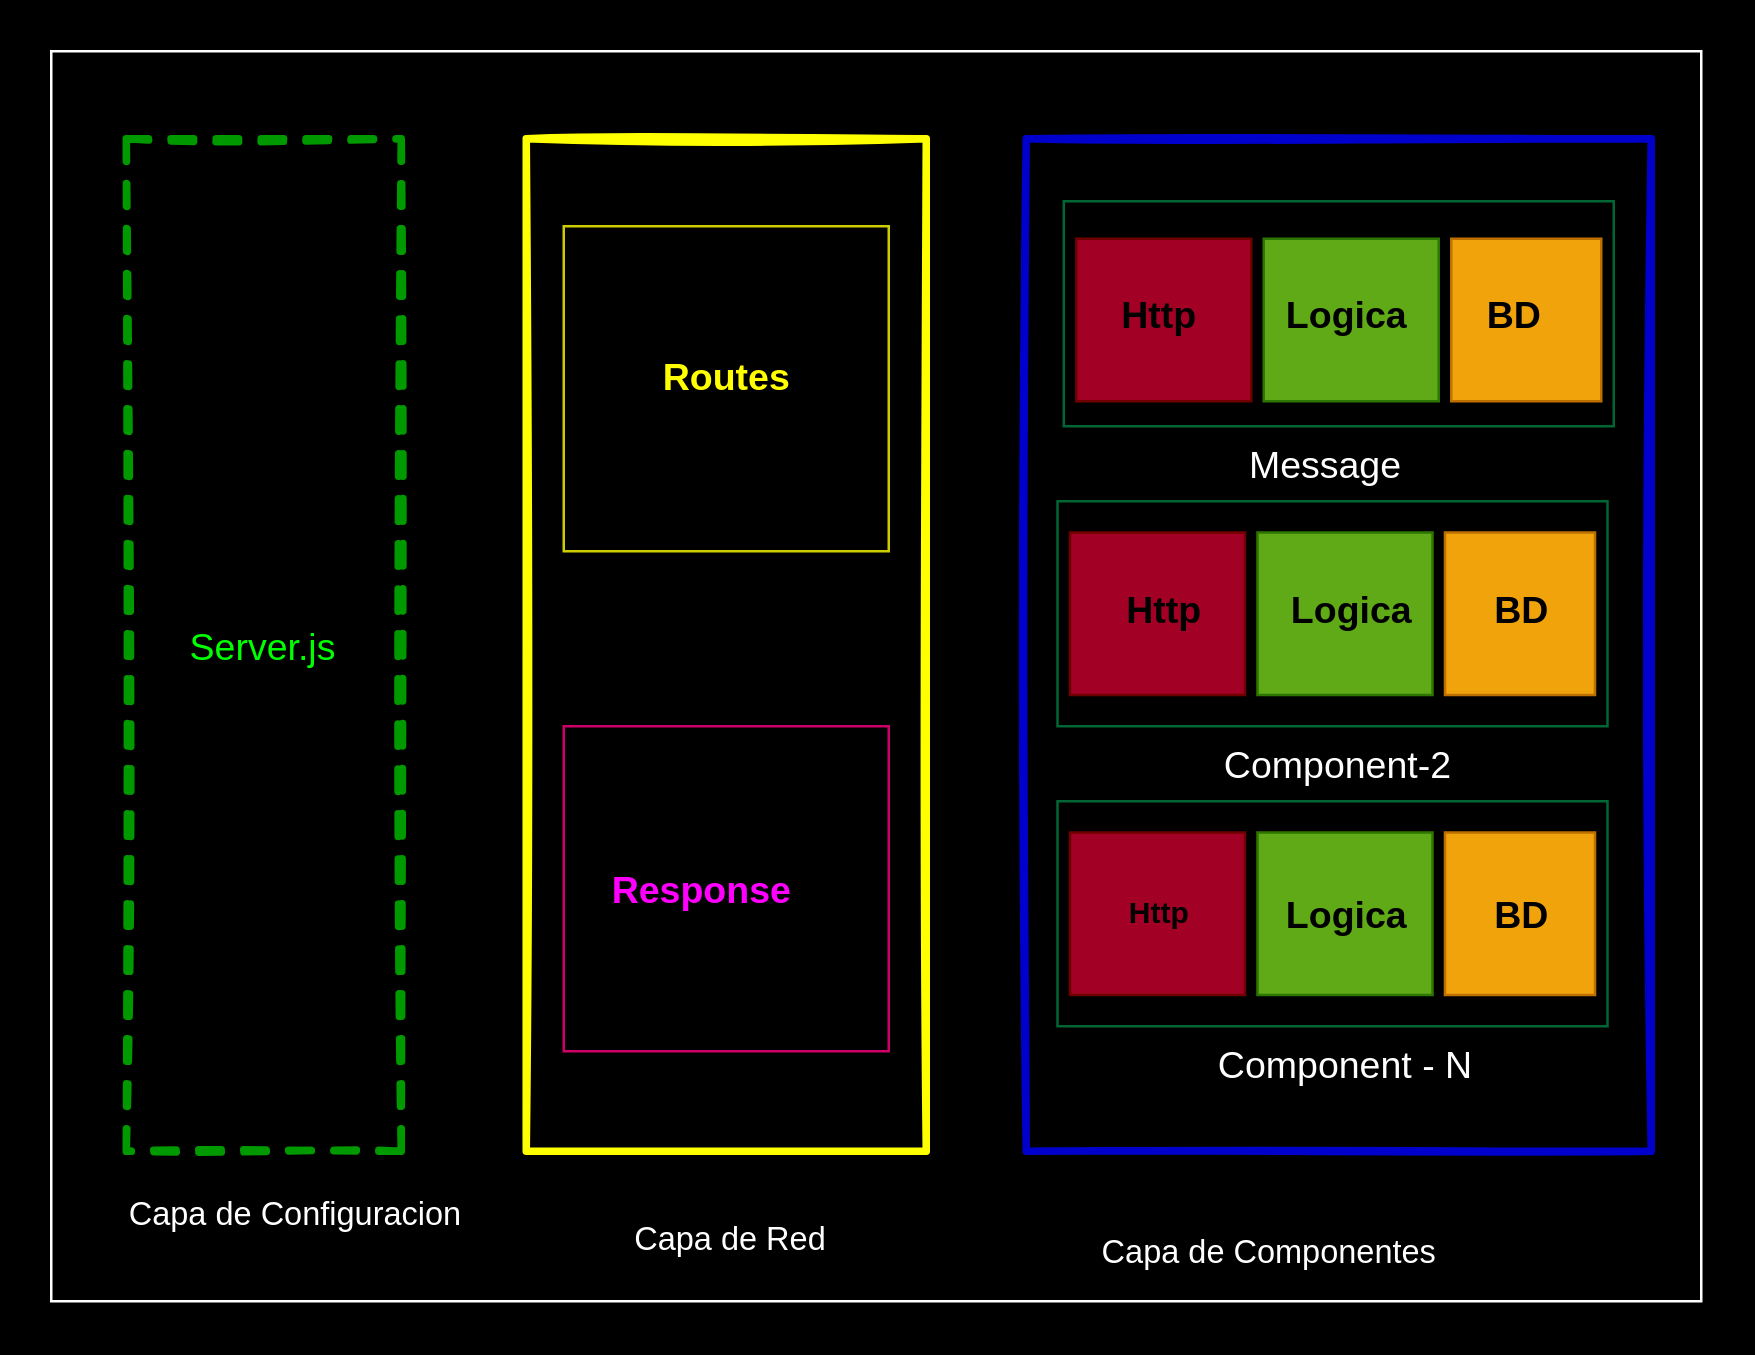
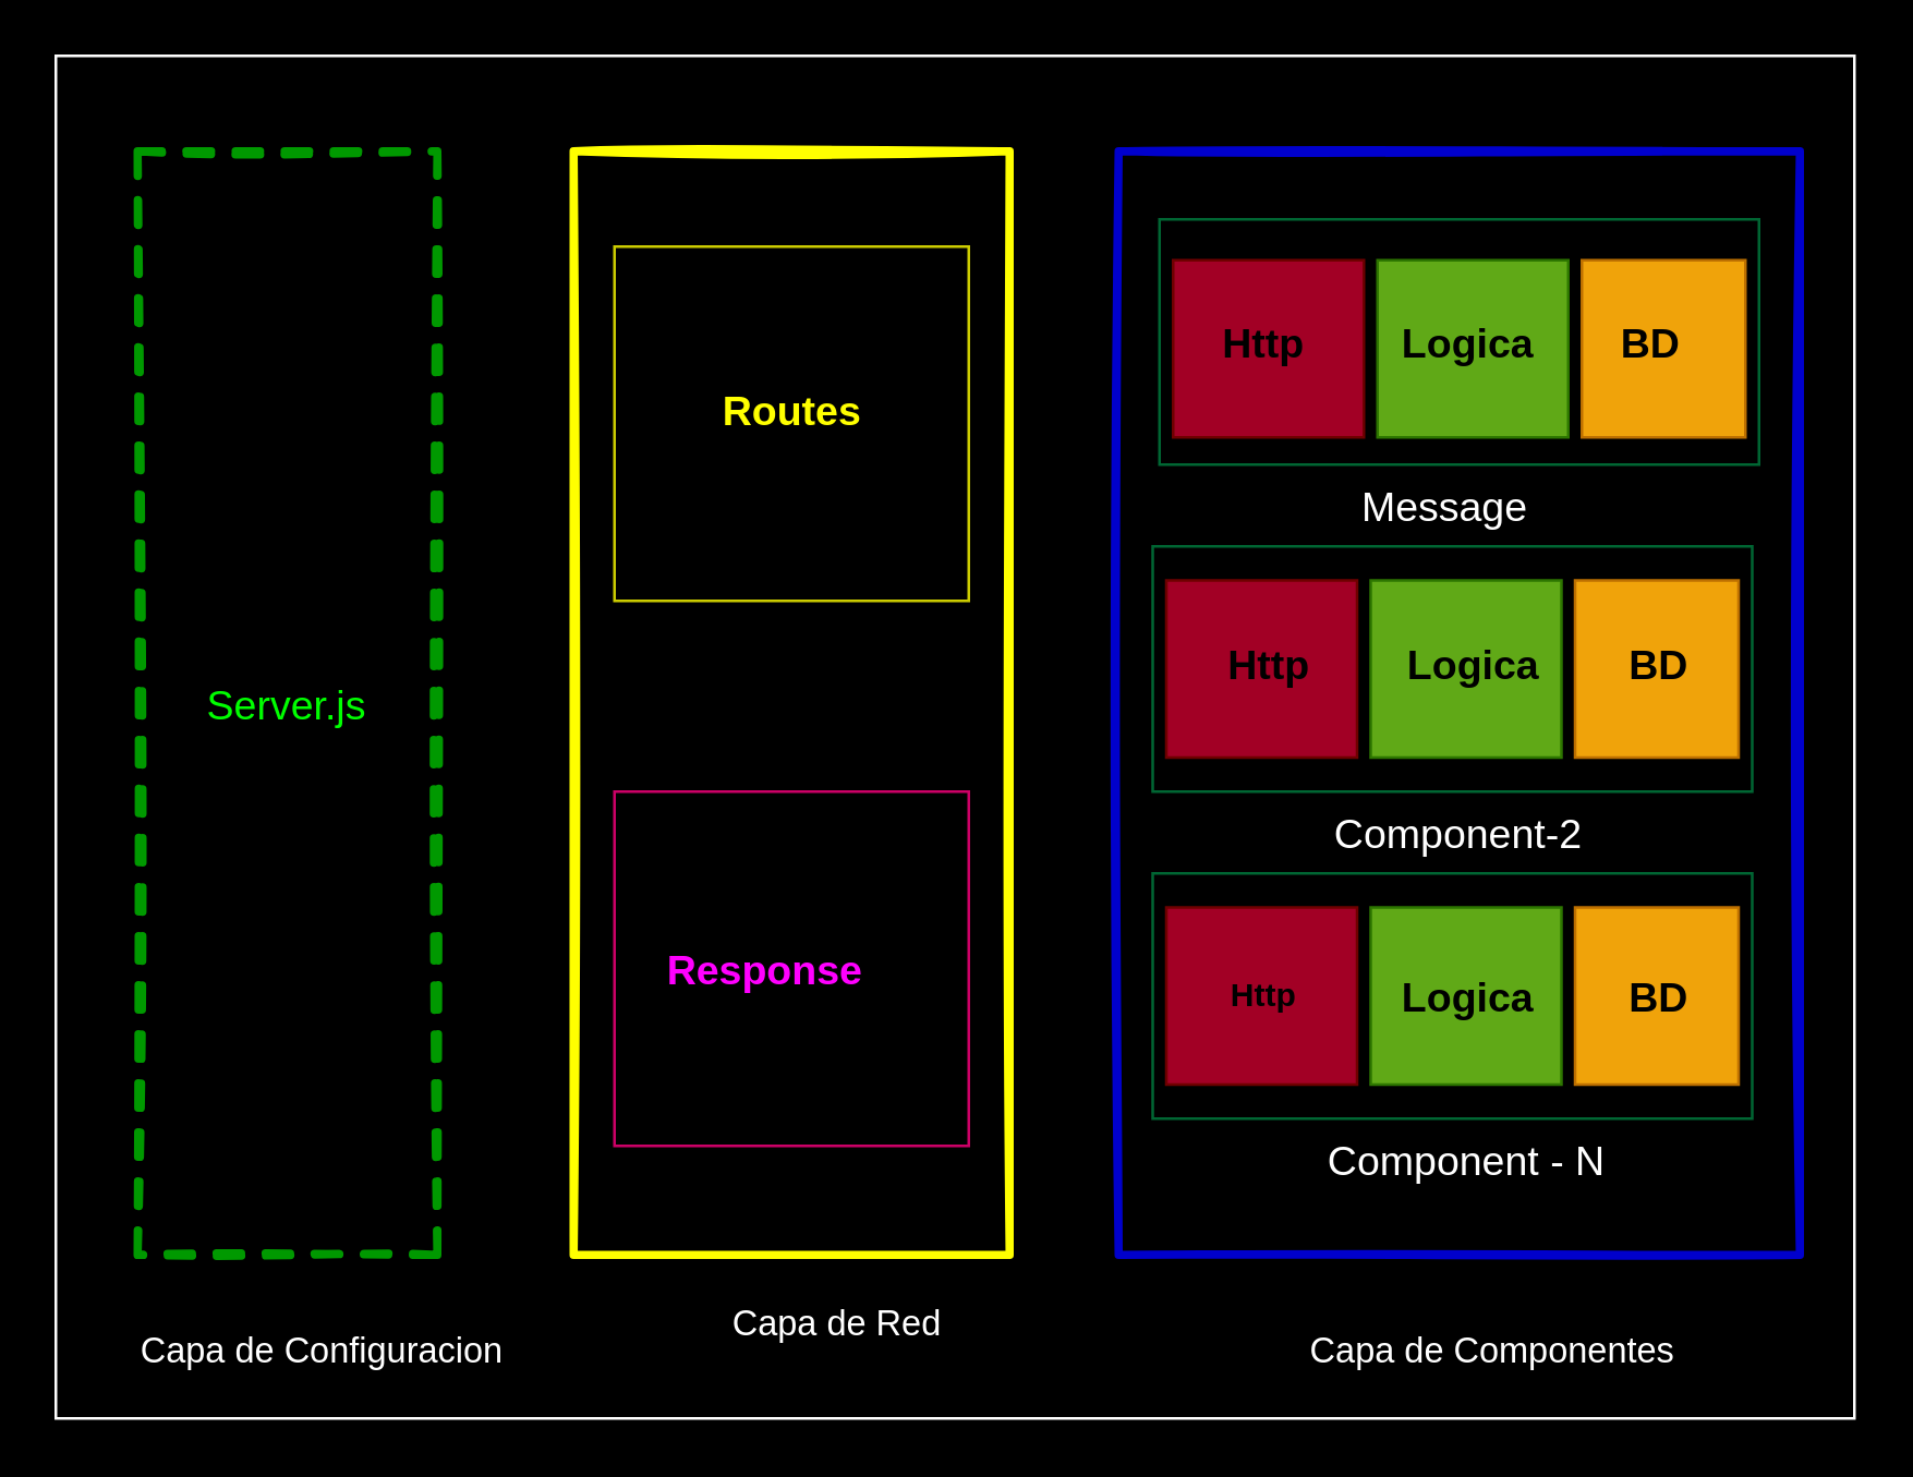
  <mxCell id="0" />
  <mxCell id="1" parent="0" />
  <mxCell id="2" value="" style="rounded=0;whiteSpace=wrap;html=1;fontColor=#FAFAFA;strokeColor=#FFFFFF;glass=0;sketch=0;shadow=0;fillColor=#000000;" vertex="1" parent="1"><mxGeometry x="20" y="20" width="660" height="500" as="geometry" /></mxCell>
  <mxCell id="3" value="&lt;font style=&quot;font-size: 15px;&quot; color=&quot;#00ff00&quot;&gt;Server.js&lt;/font&gt;" style="rounded=0;whiteSpace=wrap;html=1;strokeColor=#009900;strokeWidth=3;shadow=1;sketch=1;fontSize=15;fillColor=#000000;dashed=1;" vertex="1" parent="1"><mxGeometry x="50" y="55" width="110" height="405" as="geometry" /></mxCell>
  <mxCell id="4" value="" style="rounded=0;whiteSpace=wrap;html=1;strokeColor=#FFFF00;shadow=1;strokeWidth=3;sketch=1;fillColor=#000000;" vertex="1" parent="1"><mxGeometry x="210" y="55" width="160" height="405" as="geometry" /></mxCell>
  <mxCell id="5" value="" style="rounded=0;whiteSpace=wrap;html=1;strokeColor=#0000CC;strokeWidth=3;shadow=1;sketch=1;fillColor=#000000;" vertex="1" parent="1"><mxGeometry x="410" y="55" width="250" height="405" as="geometry" /></mxCell>
  <mxCell id="6" value="" style="whiteSpace=wrap;html=1;aspect=fixed;strokeColor=#CCCC00;fillColor=#000000;" vertex="1" parent="1"><mxGeometry x="225" y="90" width="130" height="130" as="geometry" /></mxCell>
  <mxCell id="7" value="Routes" style="text;strokeColor=none;fillColor=none;html=1;fontSize=15;fontStyle=1;verticalAlign=middle;align=center;fontColor=#FFFF00;" vertex="1" parent="1"><mxGeometry x="240" y="130" width="100" height="40" as="geometry" /></mxCell>
  <mxCell id="8" value="" style="whiteSpace=wrap;html=1;aspect=fixed;strokeColor=#CC0066;fillColor=#000000;" vertex="1" parent="1"><mxGeometry x="225" y="290" width="130" height="130" as="geometry" /></mxCell>
  <mxCell id="9" value="Response" style="text;strokeColor=none;fillColor=none;html=1;fontSize=15;fontStyle=1;verticalAlign=middle;align=center;fontColor=#FF00FF;" vertex="1" parent="1"><mxGeometry x="230" y="335" width="100" height="40" as="geometry" /></mxCell>
  <mxCell id="10" value="" style="rounded=0;whiteSpace=wrap;html=1;fontSize=20;fillColor=#000000;strokeColor=#006633;fontColor=#ffffff;" vertex="1" parent="1"><mxGeometry x="425" y="80" width="220" height="90" as="geometry" /></mxCell>
  <mxCell id="11" value="" style="rounded=0;whiteSpace=wrap;html=1;fontSize=20;fillColor=#000000;strokeColor=#006633;fontColor=#ffffff;" vertex="1" parent="1"><mxGeometry x="422.5" y="200" width="220" height="90" as="geometry" /></mxCell>
  <mxCell id="12" value="" style="rounded=0;whiteSpace=wrap;html=1;fontSize=20;fillColor=#000000;strokeColor=#006633;fontColor=#ffffff;" vertex="1" parent="1"><mxGeometry x="422.5" y="320" width="220" height="90" as="geometry" /></mxCell>
  <mxCell id="13" value="Message" style="text;html=1;strokeColor=none;fillColor=none;align=center;verticalAlign=middle;whiteSpace=wrap;rounded=0;fontSize=15;fontColor=#FFFFFF;labelBackgroundColor=#000000;" vertex="1" parent="1"><mxGeometry x="480" y="170" width="100" height="30" as="geometry" /></mxCell>
  <mxCell id="14" value="Component - N" style="text;html=1;strokeColor=none;fillColor=none;align=center;verticalAlign=middle;whiteSpace=wrap;rounded=0;fontSize=15;fontColor=#FFFFFF;labelBackgroundColor=#000000;" vertex="1" parent="1"><mxGeometry x="468.75" y="410" width="137.5" height="30" as="geometry" /></mxCell>
  <mxCell id="15" value="Component-2" style="text;html=1;strokeColor=none;fillColor=none;align=center;verticalAlign=middle;whiteSpace=wrap;rounded=0;fontSize=15;fontColor=#FFFFFF;labelBackgroundColor=#000000;" vertex="1" parent="1"><mxGeometry x="485" y="290" width="100" height="30" as="geometry" /></mxCell>
- <mxCell id="16" value="Capa de Componentes" style="text;html=1;strokeColor=none;fillColor=none;align=center;verticalAlign=middle;whiteSpace=wrap;rounded=0;fontSize=13;fontColor=#FFFFFF;labelBackgroundColor=#000000;" vertex="1" parent="1"><mxGeometry x="410" y="485" width="195" height="30" as="geometry" /></mxCell>
- <mxCell id="17" value="Capa de Configuracion" style="text;html=1;strokeColor=none;fillColor=none;align=center;verticalAlign=middle;whiteSpace=wrap;rounded=0;fontSize=13;fontColor=#FFFFFF;labelBackgroundColor=#000000;" vertex="1" parent="1"><mxGeometry x="32.5" y="470" width="170" height="30" as="geometry" /></mxCell>
- <mxCell id="18" value="Capa de Red" style="text;html=1;strokeColor=none;fillColor=none;align=center;verticalAlign=middle;whiteSpace=wrap;rounded=0;fontSize=13;fontColor=#FFFFFF;labelBackgroundColor=#000000;" vertex="1" parent="1"><mxGeometry x="212.5" y="480" width="157.5" height="30" as="geometry" /></mxCell>
+ <mxCell id="16" value="Capa de Componentes" style="text;html=1;strokeColor=none;fillColor=none;align=center;verticalAlign=middle;whiteSpace=wrap;rounded=0;fontSize=13;fontColor=#FFFFFF;labelBackgroundColor=#000000;" vertex="1" parent="1"><mxGeometry x="450" y="480" width="195" height="30" as="geometry" /></mxCell>
+ <mxCell id="17" value="Capa de Configuracion" style="text;html=1;strokeColor=none;fillColor=none;align=center;verticalAlign=middle;whiteSpace=wrap;rounded=0;fontSize=13;fontColor=#FFFFFF;labelBackgroundColor=#000000;" vertex="1" parent="1"><mxGeometry x="32.5" y="480" width="170" height="30" as="geometry" /></mxCell>
+ <mxCell id="18" value="Capa de Red" style="text;html=1;strokeColor=none;fillColor=none;align=center;verticalAlign=middle;whiteSpace=wrap;rounded=0;fontSize=13;fontColor=#FFFFFF;labelBackgroundColor=#000000;" vertex="1" parent="1"><mxGeometry x="227.5" y="470" width="157.5" height="30" as="geometry" /></mxCell>
  <mxCell id="19" value="" style="rounded=0;whiteSpace=wrap;html=1;fontSize=18;fillColor=#a20025;fontColor=#ffffff;strokeColor=#6F0000;" vertex="1" parent="1"><mxGeometry x="430" y="95" width="70" height="65" as="geometry" /></mxCell>
  <mxCell id="20" value="Http" style="text;strokeColor=none;fillColor=none;html=1;fontSize=15;fontStyle=1;verticalAlign=middle;align=center;" vertex="1" parent="1"><mxGeometry x="430" y="105" width="65" height="40" as="geometry" /></mxCell>
  <mxCell id="21" value="" style="rounded=0;whiteSpace=wrap;html=1;fontSize=18;fillColor=#60a917;fontColor=#ffffff;strokeColor=#2D7600;" vertex="1" parent="1"><mxGeometry x="505" y="95" width="70" height="65" as="geometry" /></mxCell>
  <mxCell id="22" value="" style="rounded=0;whiteSpace=wrap;html=1;fontSize=18;fillColor=#f0a30a;fontColor=#000000;strokeColor=#BD7000;" vertex="1" parent="1"><mxGeometry x="580" y="95" width="60" height="65" as="geometry" /></mxCell>
  <mxCell id="23" value="Logica" style="text;strokeColor=none;fillColor=none;html=1;fontSize=15;fontStyle=1;verticalAlign=middle;align=center;" vertex="1" parent="1"><mxGeometry x="500" y="105" width="75" height="40" as="geometry" /></mxCell>
  <mxCell id="24" value="BD" style="text;strokeColor=none;fillColor=none;html=1;fontSize=15;fontStyle=1;verticalAlign=middle;align=center;" vertex="1" parent="1"><mxGeometry x="580" y="105" width="50" height="40" as="geometry" /></mxCell>
  <mxCell id="25" value="" style="rounded=0;whiteSpace=wrap;html=1;fontSize=18;fillColor=#a20025;fontColor=#ffffff;strokeColor=#6F0000;" vertex="1" parent="1"><mxGeometry x="427.5" y="212.5" width="70" height="65" as="geometry" /></mxCell>
  <mxCell id="26" value="" style="rounded=0;whiteSpace=wrap;html=1;fontSize=18;fillColor=#60a917;fontColor=#ffffff;strokeColor=#2D7600;" vertex="1" parent="1"><mxGeometry x="502.5" y="212.5" width="70" height="65" as="geometry" /></mxCell>
  <mxCell id="27" value="" style="rounded=0;whiteSpace=wrap;html=1;fontSize=18;fillColor=#f0a30a;fontColor=#000000;strokeColor=#BD7000;" vertex="1" parent="1"><mxGeometry x="577.5" y="212.5" width="60" height="65" as="geometry" /></mxCell>
  <mxCell id="28" value="" style="rounded=0;whiteSpace=wrap;html=1;fontSize=18;fillColor=#a20025;fontColor=#ffffff;strokeColor=#6F0000;" vertex="1" parent="1"><mxGeometry x="427.5" y="332.5" width="70" height="65" as="geometry" /></mxCell>
  <mxCell id="29" value="" style="rounded=0;whiteSpace=wrap;html=1;fontSize=18;fillColor=#60a917;fontColor=#ffffff;strokeColor=#2D7600;" vertex="1" parent="1"><mxGeometry x="502.5" y="332.5" width="70" height="65" as="geometry" /></mxCell>
  <mxCell id="30" value="" style="rounded=0;whiteSpace=wrap;html=1;fontSize=18;fillColor=#f0a30a;fontColor=#000000;strokeColor=#BD7000;" vertex="1" parent="1"><mxGeometry x="577.5" y="332.5" width="60" height="65" as="geometry" /></mxCell>
  <mxCell id="31" value="Http" style="text;strokeColor=none;fillColor=none;html=1;fontSize=15;fontStyle=1;verticalAlign=middle;align=center;" vertex="1" parent="1"><mxGeometry x="432.5" y="222.5" width="65" height="40" as="geometry" /></mxCell>
  <mxCell id="32" value="Logica" style="text;strokeColor=none;fillColor=none;html=1;fontSize=15;fontStyle=1;verticalAlign=middle;align=center;" vertex="1" parent="1"><mxGeometry x="502.5" y="222.5" width="75" height="40" as="geometry" /></mxCell>
  <mxCell id="33" value="BD" style="text;strokeColor=none;fillColor=none;html=1;fontSize=15;fontStyle=1;verticalAlign=middle;align=center;" vertex="1" parent="1"><mxGeometry x="582.5" y="222.5" width="50" height="40" as="geometry" /></mxCell>
  <mxCell id="34" value="Http" style="text;strokeColor=none;fillColor=none;html=1;fontSize=12;fontStyle=1;verticalAlign=middle;align=center;" vertex="1" parent="1"><mxGeometry x="430" y="345" width="65" height="40" as="geometry" /></mxCell>
  <mxCell id="35" value="BD" style="text;strokeColor=none;fillColor=none;html=1;fontSize=15;fontStyle=1;verticalAlign=middle;align=center;" vertex="1" parent="1"><mxGeometry x="582.5" y="345" width="50" height="40" as="geometry" /></mxCell>
  <mxCell id="36" value="Logica" style="text;strokeColor=none;fillColor=none;html=1;fontSize=15;fontStyle=1;verticalAlign=middle;align=center;" vertex="1" parent="1"><mxGeometry x="500" y="345" width="75" height="40" as="geometry" /></mxCell>
